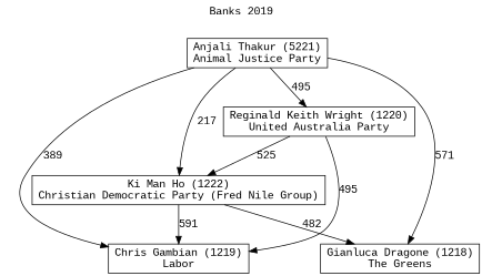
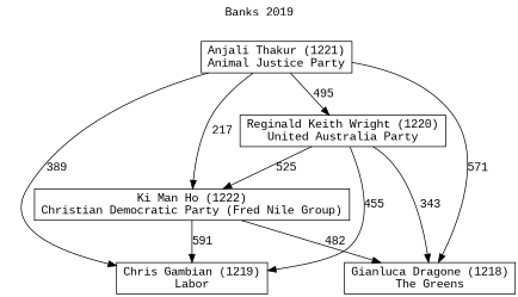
  digraph {
    fontname="Liberation Mono"
    label="Banks 2019"
    labelloc=t
    mclimit=10
    node [fontname="Liberation Mono" shape=box]
    edge [fontname="Liberation Mono"]
    n1 [label="Chris Gambian (1219)\nLabor"]
    n2 [label="Gianluca Dragone (1218)\nThe Greens"]
    n3 [label="Ki Man Ho (1222)\nChristian Democratic Party (Fred Nile Group)"]
    n4 [label="Reginald Keith Wright (1220)\nUnited Australia Party"]
-   n5 [label="Anjali Thakur (5221)\nAnimal Justice Party"]
+   n5 [label="Anjali Thakur (1221)\nAnimal Justice Party"]
    n3 -> n1 [label=591]
    n3 -> n2 [label=482]
-   n4 -> n1 [label=495]
+   n4 -> n1 [label=455]
+   n4 -> n2 [label=343]
    n4 -> n3 [label=525]
    n5 -> n1 [label=389]
    n5 -> n2 [label=571]
    n5 -> n3 [label=217]
    n5 -> n4 [label=495]
  }
